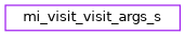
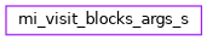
  digraph {
    rankdir=LR
-   n1 [color=purple fillcolor=white fontname=Helvetica fontsize=10 height=0.2 label=mi_visit_visit_args_s shape=box style=filled width=0.4]
+   n1 [color=purple fillcolor=white fontname=Helvetica fontsize=10 height=0.2 label=mi_visit_blocks_args_s shape=box style=filled width=0.4]
  }
